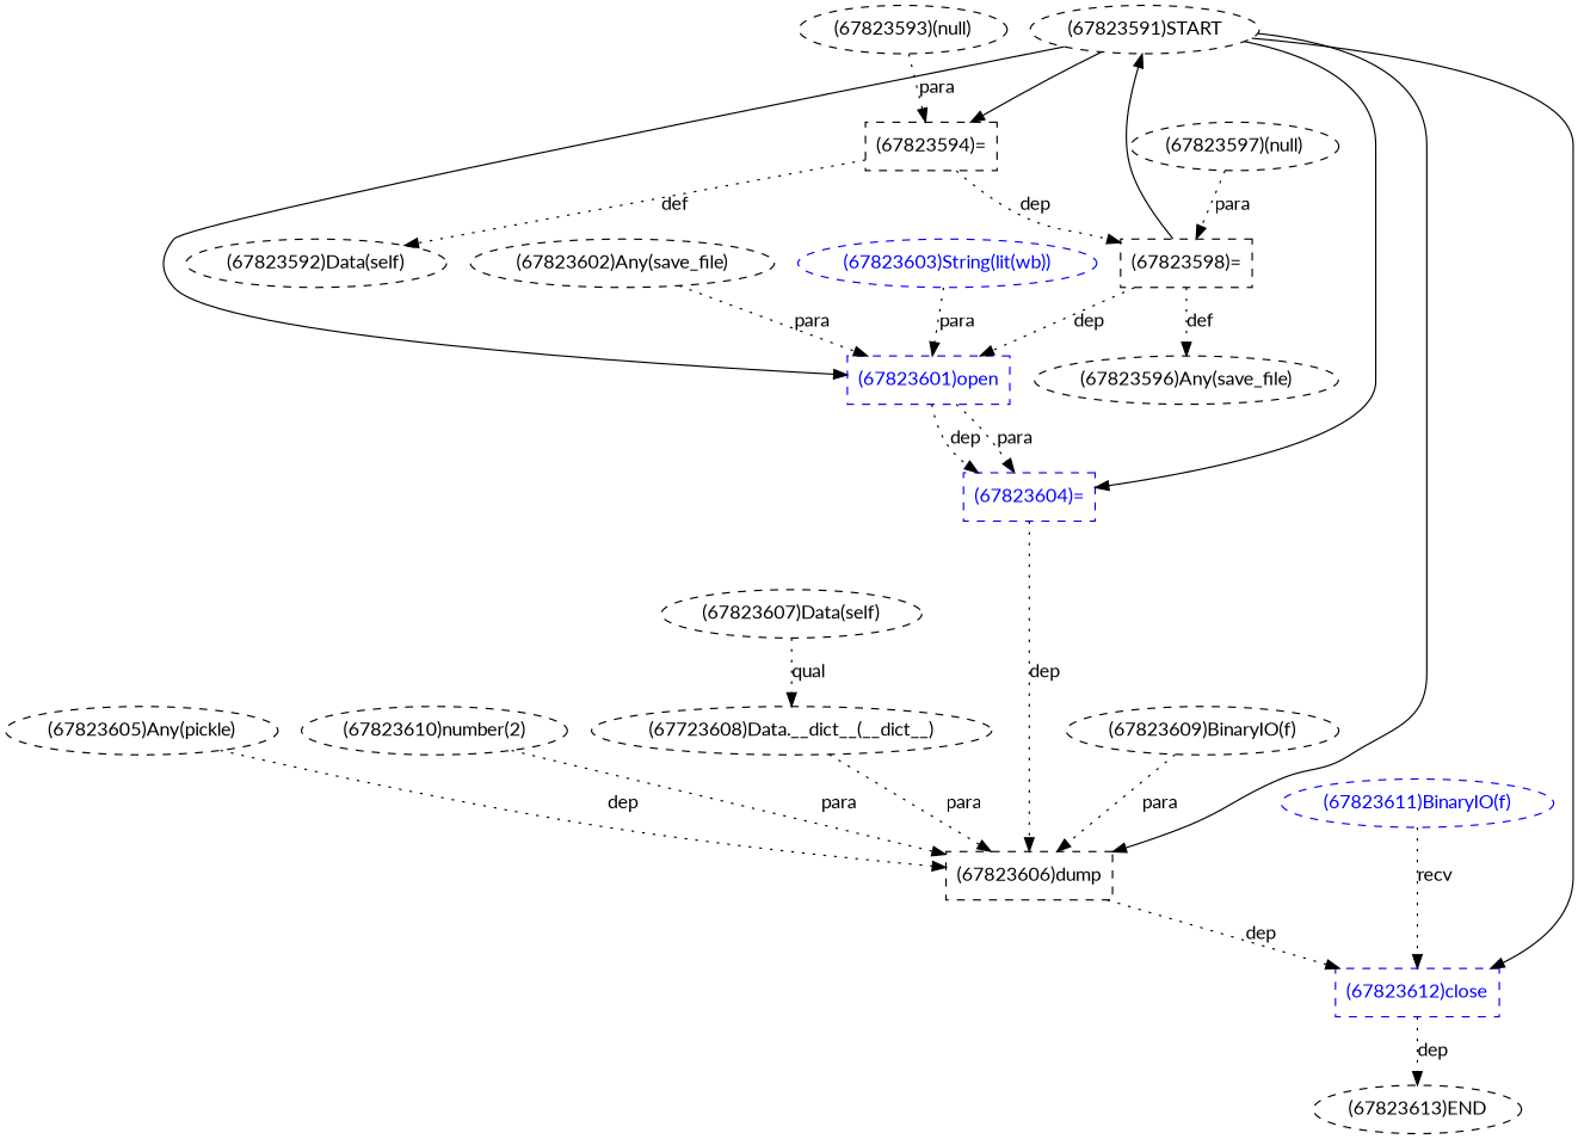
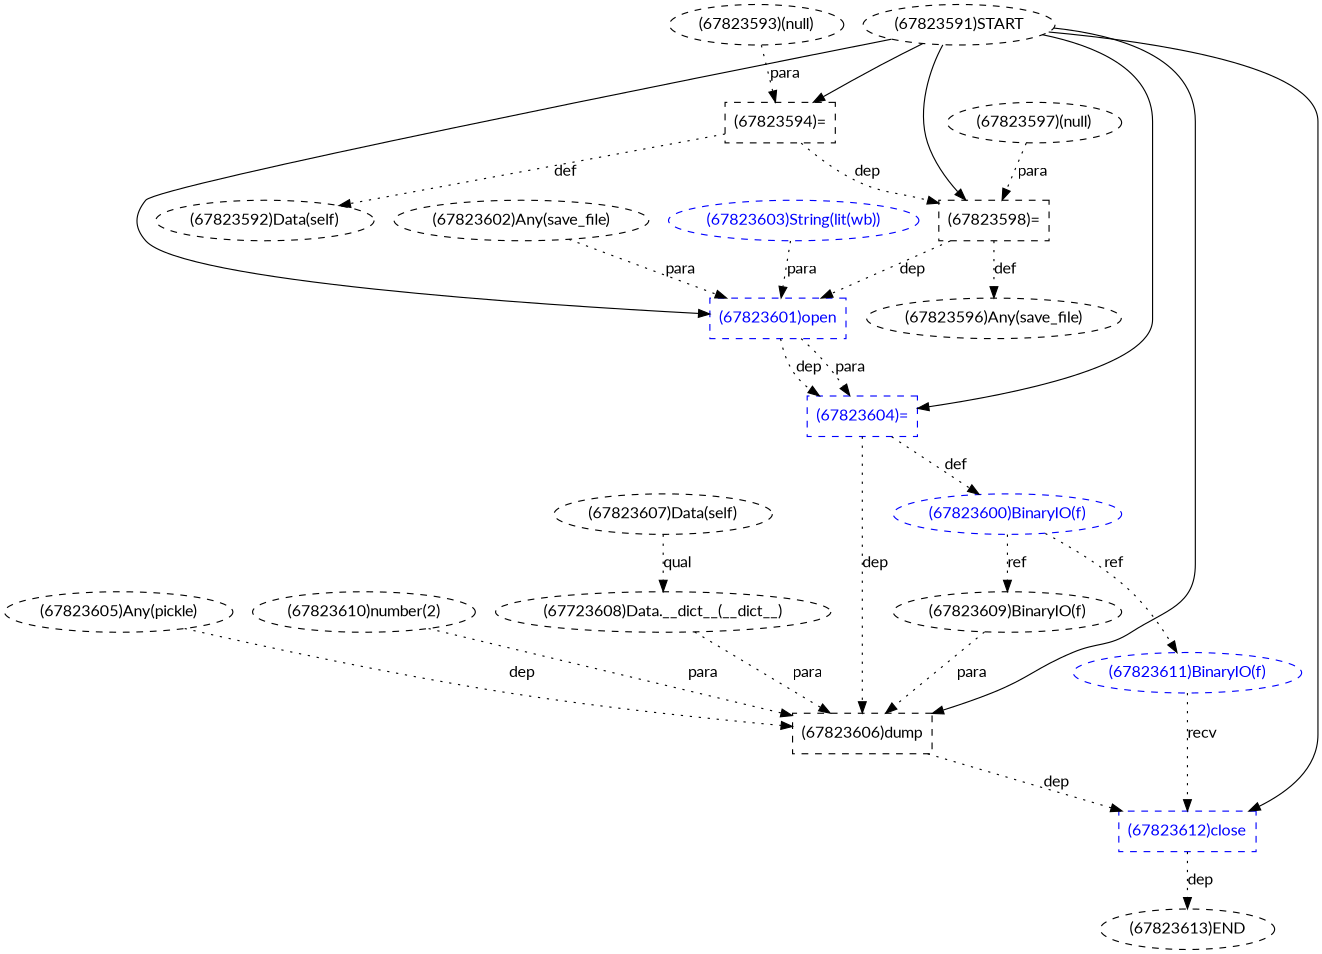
  digraph {
    fontname=Lato
    node [fontname=Lato style=dashed shape=ellipse]
    edge [fontname=Lato style=dotted]
    n1 [label="(67823591)START" shape=""]
    n2 [label="(67823598)=" shape=box]
    n3 [label="(67823606)dump" shape=box]
    n4 [color=blue fontcolor=blue label="(67823612)close" shape=box]
    n5 [color=blue fontcolor=blue label="(67823601)open" shape=box]
    n6 [color=blue fontcolor=blue label="(67823604)=" shape=box]
    n7 [label="(67823594)=" shape=box]
    n8 [label="(67823596)Any(save_file)"]
    n9 [label="(67823613)END" shape=""]
+   n10 [color=blue fontcolor=blue label="(67823600)BinaryIO(f)"]
    n11 [label="(67823592)Data(self)"]
    n12 [label="(67823609)BinaryIO(f)"]
    n13 [color=blue fontcolor=blue label="(67823611)BinaryIO(f)"]
    n14 [label="(67823605)Any(pickle)"]
    n15 [color=blue fontcolor=blue label="(67823603)String(lit(wb))"]
    n16 [label="(67823593)(null)"]
    n17 [label="(67823610)number(2)"]
    n18 [label="(67723608)Data.__dict__(__dict__)"]
    n19 [label="(67823602)Any(save_file)"]
    n20 [label="(67823597)(null)"]
    n21 [label="(67823607)Data(self)"]
-   n2 -> n1 [style=solid]
+   n1 -> n2 [style=solid]
    n1 -> n3 [style=solid]
    n1 -> n4 [style=solid]
    n1 -> n5 [style=solid]
    n1 -> n6 [style=solid]
    n1 -> n7 [style=solid]
    n2 -> n5 [label=dep]
    n2 -> n8 [label=def]
    n3 -> n4 [label=dep]
    n4 -> n9 [label=dep]
    n5 -> n6 [label=dep]
    n5 -> n6 [label=para]
    n6 -> n3 [label=dep]
+   n6 -> n10 [label=def]
    n7 -> n2 [label=dep]
    n7 -> n11 [label=def]
+   n10 -> n12 [label=ref]
+   n10 -> n13 [label=ref]
    n12 -> n3 [label=para]
    n13 -> n4 [label=recv]
    n14 -> n3 [label=dep]
    n15 -> n5 [label=para]
    n16 -> n7 [label=para]
    n17 -> n3 [label=para]
    n18 -> n3 [label=para]
    n19 -> n5 [label=para]
    n20 -> n2 [label=para]
    n21 -> n18 [label=qual]
  }
